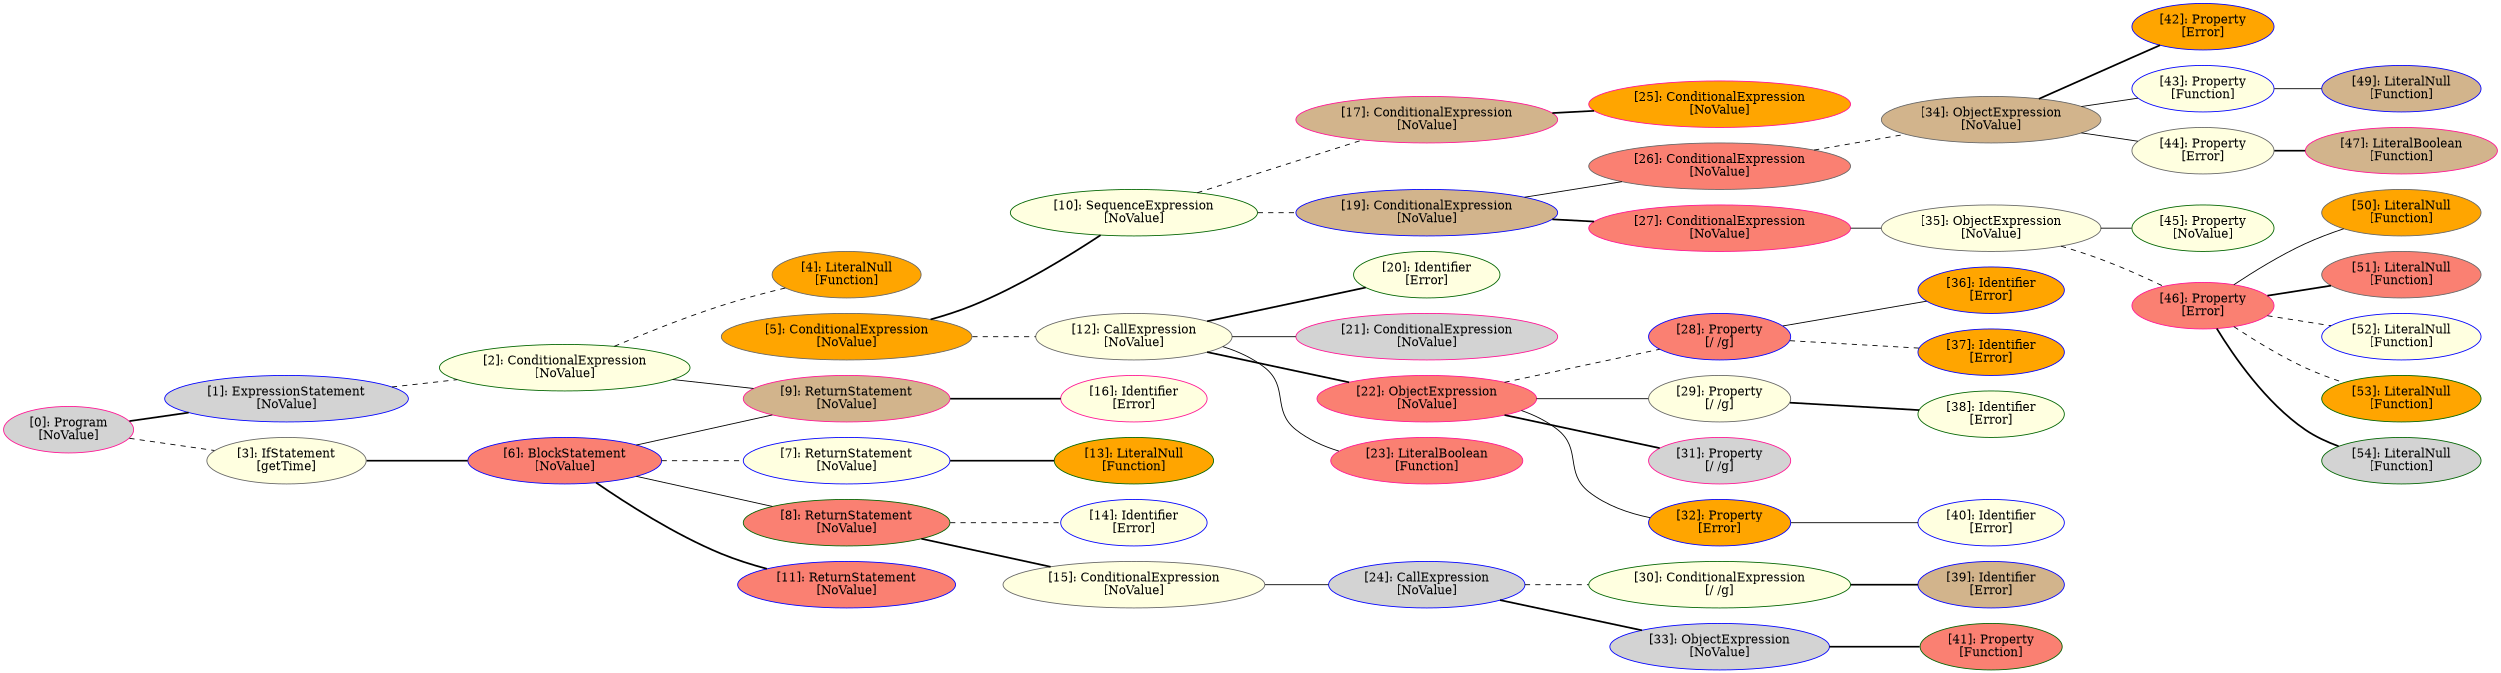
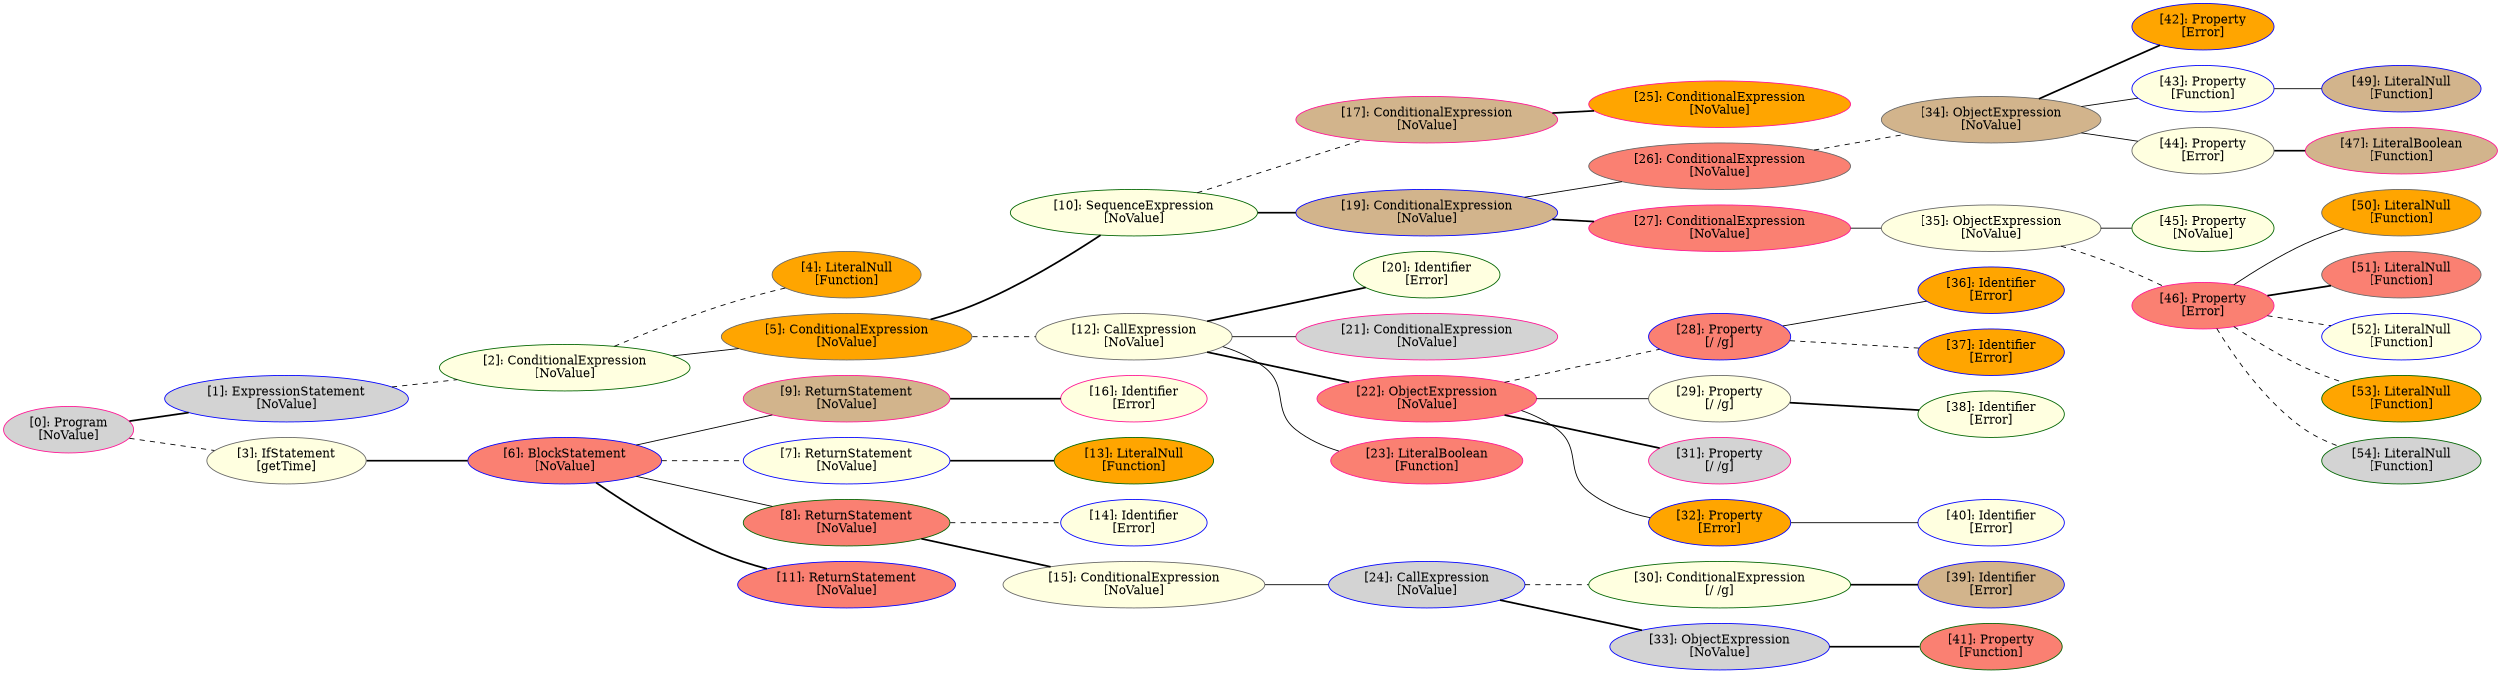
  graph {
    rankdir=LR
    node [color=blue fillcolor=lightyellow style=filled]
    edge [style=bold]
    n1 [color=deeppink fillcolor=lightgrey label="[0]: Program\n[NoValue]"]
    n2 [fillcolor=lightgrey label="[1]: ExpressionStatement\n[NoValue]"]
    n3 [color=gray40 label="[3]: IfStatement\n[getTime]"]
    n4 [color=darkgreen label="[2]: ConditionalExpression\n[NoValue]"]
    n5 [fillcolor=salmon label="[6]: BlockStatement\n[NoValue]"]
    n6 [color=gray40 fillcolor=orange label="[4]: LiteralNull\n[Function]"]
    n7 [color=gray40 fillcolor=orange label="[5]: ConditionalExpression\n[NoValue]"]
    n8 [color=darkgreen label="[10]: SequenceExpression\n[NoValue]"]
    n9 [color=gray40 label="[12]: CallExpression\n[NoValue]"]
    n10 [label="[7]: ReturnStatement\n[NoValue]"]
    n11 [color=darkgreen fillcolor=salmon label="[8]: ReturnStatement\n[NoValue]"]
    n12 [color=deeppink fillcolor=tan label="[9]: ReturnStatement\n[NoValue]"]
    n13 [fillcolor=salmon label="[11]: ReturnStatement\n[NoValue]"]
    n14 [color=deeppink fillcolor=tan label="[17]: ConditionalExpression\n[NoValue]"]
    n15 [fillcolor=tan label="[19]: ConditionalExpression\n[NoValue]"]
    n16 [color=darkgreen label="[20]: Identifier\n[Error]"]
    n17 [color=deeppink fillcolor=lightgrey label="[21]: ConditionalExpression\n[NoValue]"]
    n18 [color=deeppink fillcolor=salmon label="[22]: ObjectExpression\n[NoValue]"]
    n19 [color=deeppink fillcolor=salmon label="[23]: LiteralBoolean\n[Function]"]
    n20 [color=darkgreen fillcolor=orange label="[13]: LiteralNull\n[Function]"]
    n21 [label="[14]: Identifier\n[Error]"]
    n22 [color=gray40 label="[15]: ConditionalExpression\n[NoValue]"]
    n23 [color=deeppink label="[16]: Identifier\n[Error]"]
    n24 [fillcolor=lightgrey label="[24]: CallExpression\n[NoValue]"]
    n25 [color=deeppink fillcolor=orange label="[25]: ConditionalExpression\n[NoValue]"]
    n26 [color=gray40 fillcolor=salmon label="[26]: ConditionalExpression\n[NoValue]"]
    n27 [color=deeppink fillcolor=salmon label="[27]: ConditionalExpression\n[NoValue]"]
    n28 [fillcolor=salmon label="[28]: Property\n[/ /g]"]
    n29 [color=gray40 label="[29]: Property\n[/ /g]"]
    n30 [color=deeppink fillcolor=lightgrey label="[31]: Property\n[/ /g]"]
    n31 [fillcolor=orange label="[32]: Property\n[Error]"]
    n32 [color=darkgreen label="[30]: ConditionalExpression\n[/ /g]"]
    n33 [fillcolor=lightgrey label="[33]: ObjectExpression\n[NoValue]"]
    n34 [color=gray40 fillcolor=tan label="[34]: ObjectExpression\n[NoValue]"]
    n35 [color=gray40 label="[35]: ObjectExpression\n[NoValue]"]
    n36 [fillcolor=orange label="[36]: Identifier\n[Error]"]
    n37 [fillcolor=orange label="[37]: Identifier\n[Error]"]
    n38 [color=darkgreen label="[38]: Identifier\n[Error]"]
    n39 [label="[40]: Identifier\n[Error]"]
    n40 [fillcolor=tan label="[39]: Identifier\n[Error]"]
    n41 [color=darkgreen fillcolor=salmon label="[41]: Property\n[Function]"]
    n42 [fillcolor=orange label="[42]: Property\n[Error]"]
    n43 [label="[43]: Property\n[Function]"]
    n44 [color=gray40 label="[44]: Property\n[Error]"]
    n45 [color=darkgreen label="[45]: Property\n[NoValue]"]
    n46 [color=deeppink fillcolor=salmon label="[46]: Property\n[Error]"]
    n47 [fillcolor=tan label="[49]: LiteralNull\n[Function]"]
    n48 [color=deeppink fillcolor=tan label="[47]: LiteralBoolean\n[Function]"]
    n49 [color=gray40 fillcolor=orange label="[50]: LiteralNull\n[Function]"]
    n50 [color=gray40 fillcolor=salmon label="[51]: LiteralNull\n[Function]"]
    n51 [label="[52]: LiteralNull\n[Function]"]
    n52 [color=darkgreen fillcolor=orange label="[53]: LiteralNull\n[Function]"]
    n53 [color=darkgreen fillcolor=lightgrey label="[54]: LiteralNull\n[Function]"]
    n1 -- n2
    n1 -- n3 [style=dashed]
    n2 -- n4 [style=dashed]
    n3 -- n5
    n4 -- n6 [style=dashed]
-   n4 -- n12 [style=solid]
+   n4 -- n7 [style=solid]
    n5 -- n10 [style=dashed]
    n5 -- n11 [style=solid]
    n5 -- n12 [style=solid]
    n5 -- n13
    n7 -- n8
    n7 -- n9 [style=dashed]
    n8 -- n14 [style=dashed]
-   n8 -- n15 [style=dashed]
+   n8 -- n15
    n9 -- n16
    n9 -- n17 [style=solid]
    n9 -- n18
    n9 -- n19 [style=solid]
    n10 -- n20
    n11 -- n21 [style=dashed]
    n11 -- n22
    n12 -- n23
    n14 -- n25
    n15 -- n26 [style=solid]
    n15 -- n27
    n18 -- n28 [style=dashed]
    n18 -- n29 [style=solid]
    n18 -- n30
    n18 -- n31 [style=solid]
    n22 -- n24 [style=solid]
    n24 -- n32 [style=dashed]
    n24 -- n33
    n26 -- n34 [style=dashed]
    n27 -- n35 [style=solid]
    n28 -- n36 [style=solid]
    n28 -- n37 [style=dashed]
    n29 -- n38
    n31 -- n39 [style=solid]
    n32 -- n40
    n33 -- n41
    n34 -- n42
    n34 -- n43 [style=solid]
    n34 -- n44 [style=solid]
    n35 -- n45 [style=solid]
    n35 -- n46 [style=dashed]
    n43 -- n47 [style=solid]
    n44 -- n48
    n46 -- n49 [style=solid]
    n46 -- n50
    n46 -- n51 [style=dashed]
    n46 -- n52 [style=dashed]
-   n46 -- n53
+   n46 -- n53 [style=dashed]
  }
